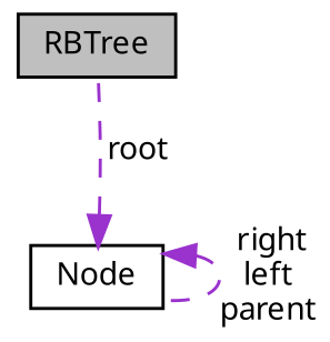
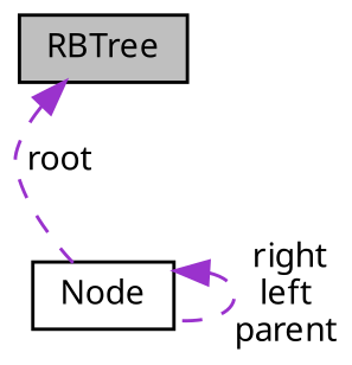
  digraph {
    node [color=black fontname=Verdana fontsize=10 shape=record style=filled]
    edge [color=darkorchid3 dir=back fontname=Verdana fontsize=10 labelfontname=Verdana labelfontsize=10 style=dashed]
    n1 [fillcolor=grey75 fontcolor=black height=0.2 label=RBTree width=0.4]
    n2 [fillcolor=white height=0.2 label="Node" width=0.4]
-   n2 -> n1 [label=" root"]
+   n1 -> n2 [label=" root"]
    n2 -> n2 [label=" right\nleft\nparent"]
  }
